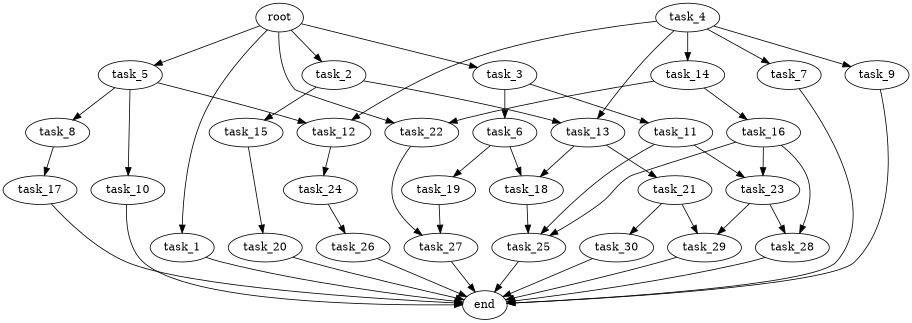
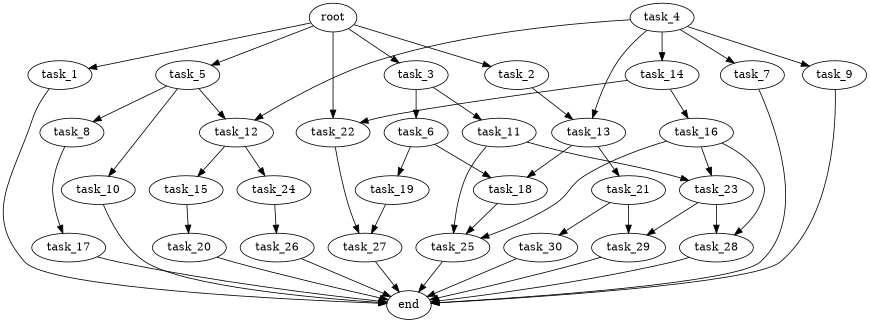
  digraph {
    root
    task_1
    task_2
    task_3
    task_5
    task_22
    end
    task_13
    task_15
    task_6
    task_11
    task_4
    task_7
    task_9
    task_12
    task_14
    task_8
    task_10
    task_18
    task_21
    task_20
    task_19
    task_23
    task_25
    task_24
    task_16
    task_17
    task_27
    task_28
    task_29
    task_26
    task_30
    root -> task_1
    root -> task_2
    root -> task_3
    root -> task_5
    root -> task_22
    task_1 -> end
    task_2 -> task_13
-   task_2 -> task_15
+   task_12 -> task_15
    task_3 -> task_6
    task_3 -> task_11
    task_5 -> task_12
    task_5 -> task_8
    task_5 -> task_10
    task_22 -> task_27
    task_13 -> task_18
    task_13 -> task_21
    task_15 -> task_20
    task_6 -> task_18
    task_6 -> task_19
    task_11 -> task_23
    task_11 -> task_25
    task_4 -> task_13
    task_4 -> task_7
    task_4 -> task_9
    task_4 -> task_12
    task_4 -> task_14
    task_7 -> end
    task_9 -> end
    task_12 -> task_24
    task_14 -> task_22
    task_14 -> task_16
    task_8 -> task_17
    task_10 -> end
    task_18 -> task_25
    task_21 -> task_29
    task_21 -> task_30
    task_20 -> end
    task_19 -> task_27
    task_23 -> task_28
    task_23 -> task_29
    task_25 -> end
    task_24 -> task_26
    task_16 -> task_23
    task_16 -> task_25
    task_16 -> task_28
    task_17 -> end
    task_27 -> end
    task_28 -> end
    task_29 -> end
    task_26 -> end
    task_30 -> end
  }
